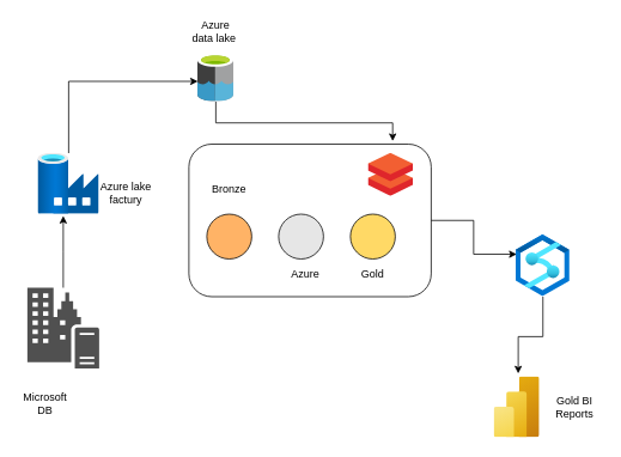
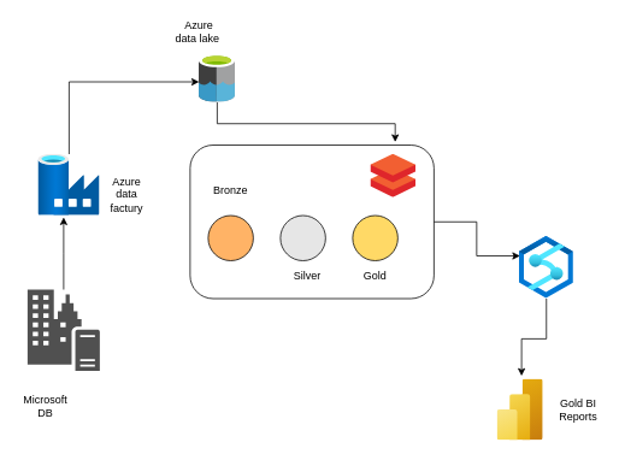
  <mxCell id="0" />
  <mxCell id="1" parent="0" />
  <mxCell id="2" style="edgeStyle=orthogonalEdgeStyle;rounded=0;orthogonalLoop=1;jettySize=auto;html=1;" edge="1" parent="1" source="3"><mxGeometry relative="1" as="geometry"><mxPoint x="70" y="240" as="targetPoint" /></mxGeometry></mxCell>
  <mxCell id="3" value="" style="sketch=0;pointerEvents=1;shadow=0;dashed=0;html=1;strokeColor=none;fillColor=#505050;labelPosition=center;verticalLabelPosition=bottom;verticalAlign=top;outlineConnect=0;align=center;shape=mxgraph.office.servers.on_premises_server;" vertex="1" parent="1"><mxGeometry x="30" y="320" width="80" height="90" as="geometry" /></mxCell>
  <mxCell id="4" value="" style="image;aspect=fixed;html=1;points=[];align=center;fontSize=12;image=img/lib/azure2/databases/Data_Factory.svg;" vertex="1" parent="1"><mxGeometry x="42" y="170" width="68" height="68" as="geometry" /></mxCell>
  <mxCell id="5" value="" style="rounded=1;whiteSpace=wrap;html=1;" vertex="1" parent="1"><mxGeometry x="210" y="160" width="270" height="170" as="geometry" /></mxCell>
  <mxCell id="6" value="" style="image;sketch=0;aspect=fixed;html=1;points=[];align=center;fontSize=12;image=img/lib/mscae/Databricks.svg;" vertex="1" parent="1"><mxGeometry x="410" y="170" width="50" height="48" as="geometry" /></mxCell>
  <mxCell id="7" value="" style="ellipse;whiteSpace=wrap;html=1;aspect=fixed;fillColor=#FFB366;" vertex="1" parent="1"><mxGeometry x="230" y="238" width="50" height="50" as="geometry" /></mxCell>
  <mxCell id="8" value="" style="ellipse;whiteSpace=wrap;html=1;aspect=fixed;fillColor=#E6E6E6;" vertex="1" parent="1"><mxGeometry x="310" y="238" width="50" height="50" as="geometry" /></mxCell>
  <mxCell id="9" value="" style="ellipse;whiteSpace=wrap;html=1;aspect=fixed;fillColor=#FFD966;" vertex="1" parent="1"><mxGeometry x="390" y="238" width="50" height="50" as="geometry" /></mxCell>
  <mxCell id="10" value="" style="image;aspect=fixed;html=1;points=[];align=center;fontSize=12;image=img/lib/azure2/analytics/Azure_Synapse_Analytics.svg;" vertex="1" parent="1"><mxGeometry x="574.5" y="261" width="60" height="69" as="geometry" /></mxCell>
  <mxCell id="11" value="" style="image;aspect=fixed;html=1;points=[];align=center;fontSize=12;image=img/lib/azure2/analytics/Power_BI_Embedded.svg;" vertex="1" parent="1"><mxGeometry x="550" y="419" width="51" height="68" as="geometry" /></mxCell>
  <mxCell id="12" value="" style="image;sketch=0;aspect=fixed;html=1;points=[];align=center;fontSize=12;image=img/lib/mscae/Data_Lake.svg;" vertex="1" parent="1"><mxGeometry x="220" y="60" width="40" height="52.63" as="geometry" /></mxCell>
  <mxCell id="13" style="edgeStyle=orthogonalEdgeStyle;rounded=0;orthogonalLoop=1;jettySize=auto;html=1;" edge="1" parent="1" source="4"><mxGeometry relative="1" as="geometry"><mxPoint x="220" y="90" as="targetPoint" /><Array as="points"><mxPoint x="76" y="90" /></Array></mxGeometry></mxCell>
  <mxCell id="14" style="edgeStyle=orthogonalEdgeStyle;rounded=0;orthogonalLoop=1;jettySize=auto;html=1;exitX=1;exitY=0.5;exitDx=0;exitDy=0;entryX=0.013;entryY=0.314;entryDx=0;entryDy=0;entryPerimeter=0;" edge="1" parent="1" source="5" target="10"><mxGeometry relative="1" as="geometry" /></mxCell>
  <mxCell id="15" style="edgeStyle=orthogonalEdgeStyle;rounded=0;orthogonalLoop=1;jettySize=auto;html=1;entryX=0.529;entryY=-0.05;entryDx=0;entryDy=0;entryPerimeter=0;" edge="1" parent="1" source="10" target="11"><mxGeometry relative="1" as="geometry" /></mxCell>
  <mxCell id="16" value="Microsoft DB" style="text;html=1;align=center;verticalAlign=middle;whiteSpace=wrap;rounded=0;" vertex="1" parent="1"><mxGeometry x="20" y="434" width="60" height="30" as="geometry" /></mxCell>
- <mxCell id="17" value="Azure lake factury" style="text;html=1;align=center;verticalAlign=middle;whiteSpace=wrap;rounded=0;" vertex="1" parent="1"><mxGeometry x="110" y="200" width="60" height="30" as="geometry" /></mxCell>
- <mxCell id="18" value="Azure data lake&amp;nbsp;" style="text;html=1;align=center;verticalAlign=middle;whiteSpace=wrap;rounded=0;" vertex="1" parent="1"><mxGeometry x="210" y="20" width="60" height="30" as="geometry" /></mxCell>
+ <mxCell id="17" value="Azure data factury" style="text;html=1;align=center;verticalAlign=middle;whiteSpace=wrap;rounded=0;" vertex="1" parent="1"><mxGeometry x="110" y="200" width="60" height="30" as="geometry" /></mxCell>
+ <mxCell id="18" value="Azure data lake&amp;nbsp;" style="text;html=1;align=center;verticalAlign=middle;whiteSpace=wrap;rounded=0;" vertex="1" parent="1"><mxGeometry x="190" y="20" width="60" height="30" as="geometry" /></mxCell>
  <mxCell id="19" value="Bronze" style="text;html=1;align=center;verticalAlign=middle;whiteSpace=wrap;rounded=0;" vertex="1" parent="1"><mxGeometry x="225" y="195" width="60" height="30" as="geometry" /></mxCell>
- <mxCell id="20" value="Azure" style="text;html=1;align=center;verticalAlign=middle;whiteSpace=wrap;rounded=0;" vertex="1" parent="1"><mxGeometry x="310" y="290" width="60" height="30" as="geometry" /></mxCell>
+ <mxCell id="20" value="Silver" style="text;html=1;align=center;verticalAlign=middle;whiteSpace=wrap;rounded=0;" vertex="1" parent="1"><mxGeometry x="310" y="290" width="60" height="30" as="geometry" /></mxCell>
  <mxCell id="21" value="Gold" style="text;html=1;align=center;verticalAlign=middle;whiteSpace=wrap;rounded=0;" vertex="1" parent="1"><mxGeometry x="385" y="290" width="60" height="30" as="geometry" /></mxCell>
  <mxCell id="22" value="Gold BI Reports" style="text;html=1;align=center;verticalAlign=middle;whiteSpace=wrap;rounded=0;" vertex="1" parent="1"><mxGeometry x="610" y="438" width="60" height="30" as="geometry" /></mxCell>
  <mxCell id="23" style="edgeStyle=orthogonalEdgeStyle;rounded=0;orthogonalLoop=1;jettySize=auto;html=1;entryX=0.841;entryY=-0.02;entryDx=0;entryDy=0;entryPerimeter=0;" edge="1" parent="1" source="12" target="5"><mxGeometry relative="1" as="geometry" /></mxCell>
